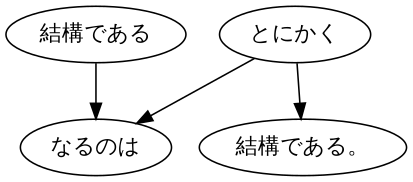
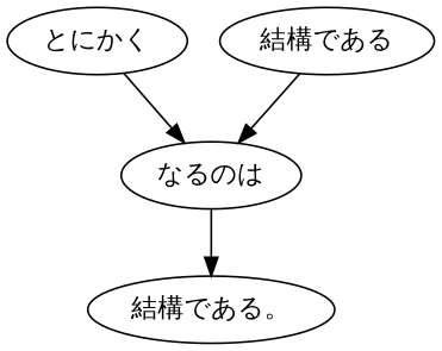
  digraph {
    n1 [label="とにかく"]
    n2 [label="なるのは"]
    n3 [label="結構である。"]
    n4 [label="結構である"]
    n1 -> n2
-   n1 -> n3
+   n2 -> n3
    n4 -> n2
  }
